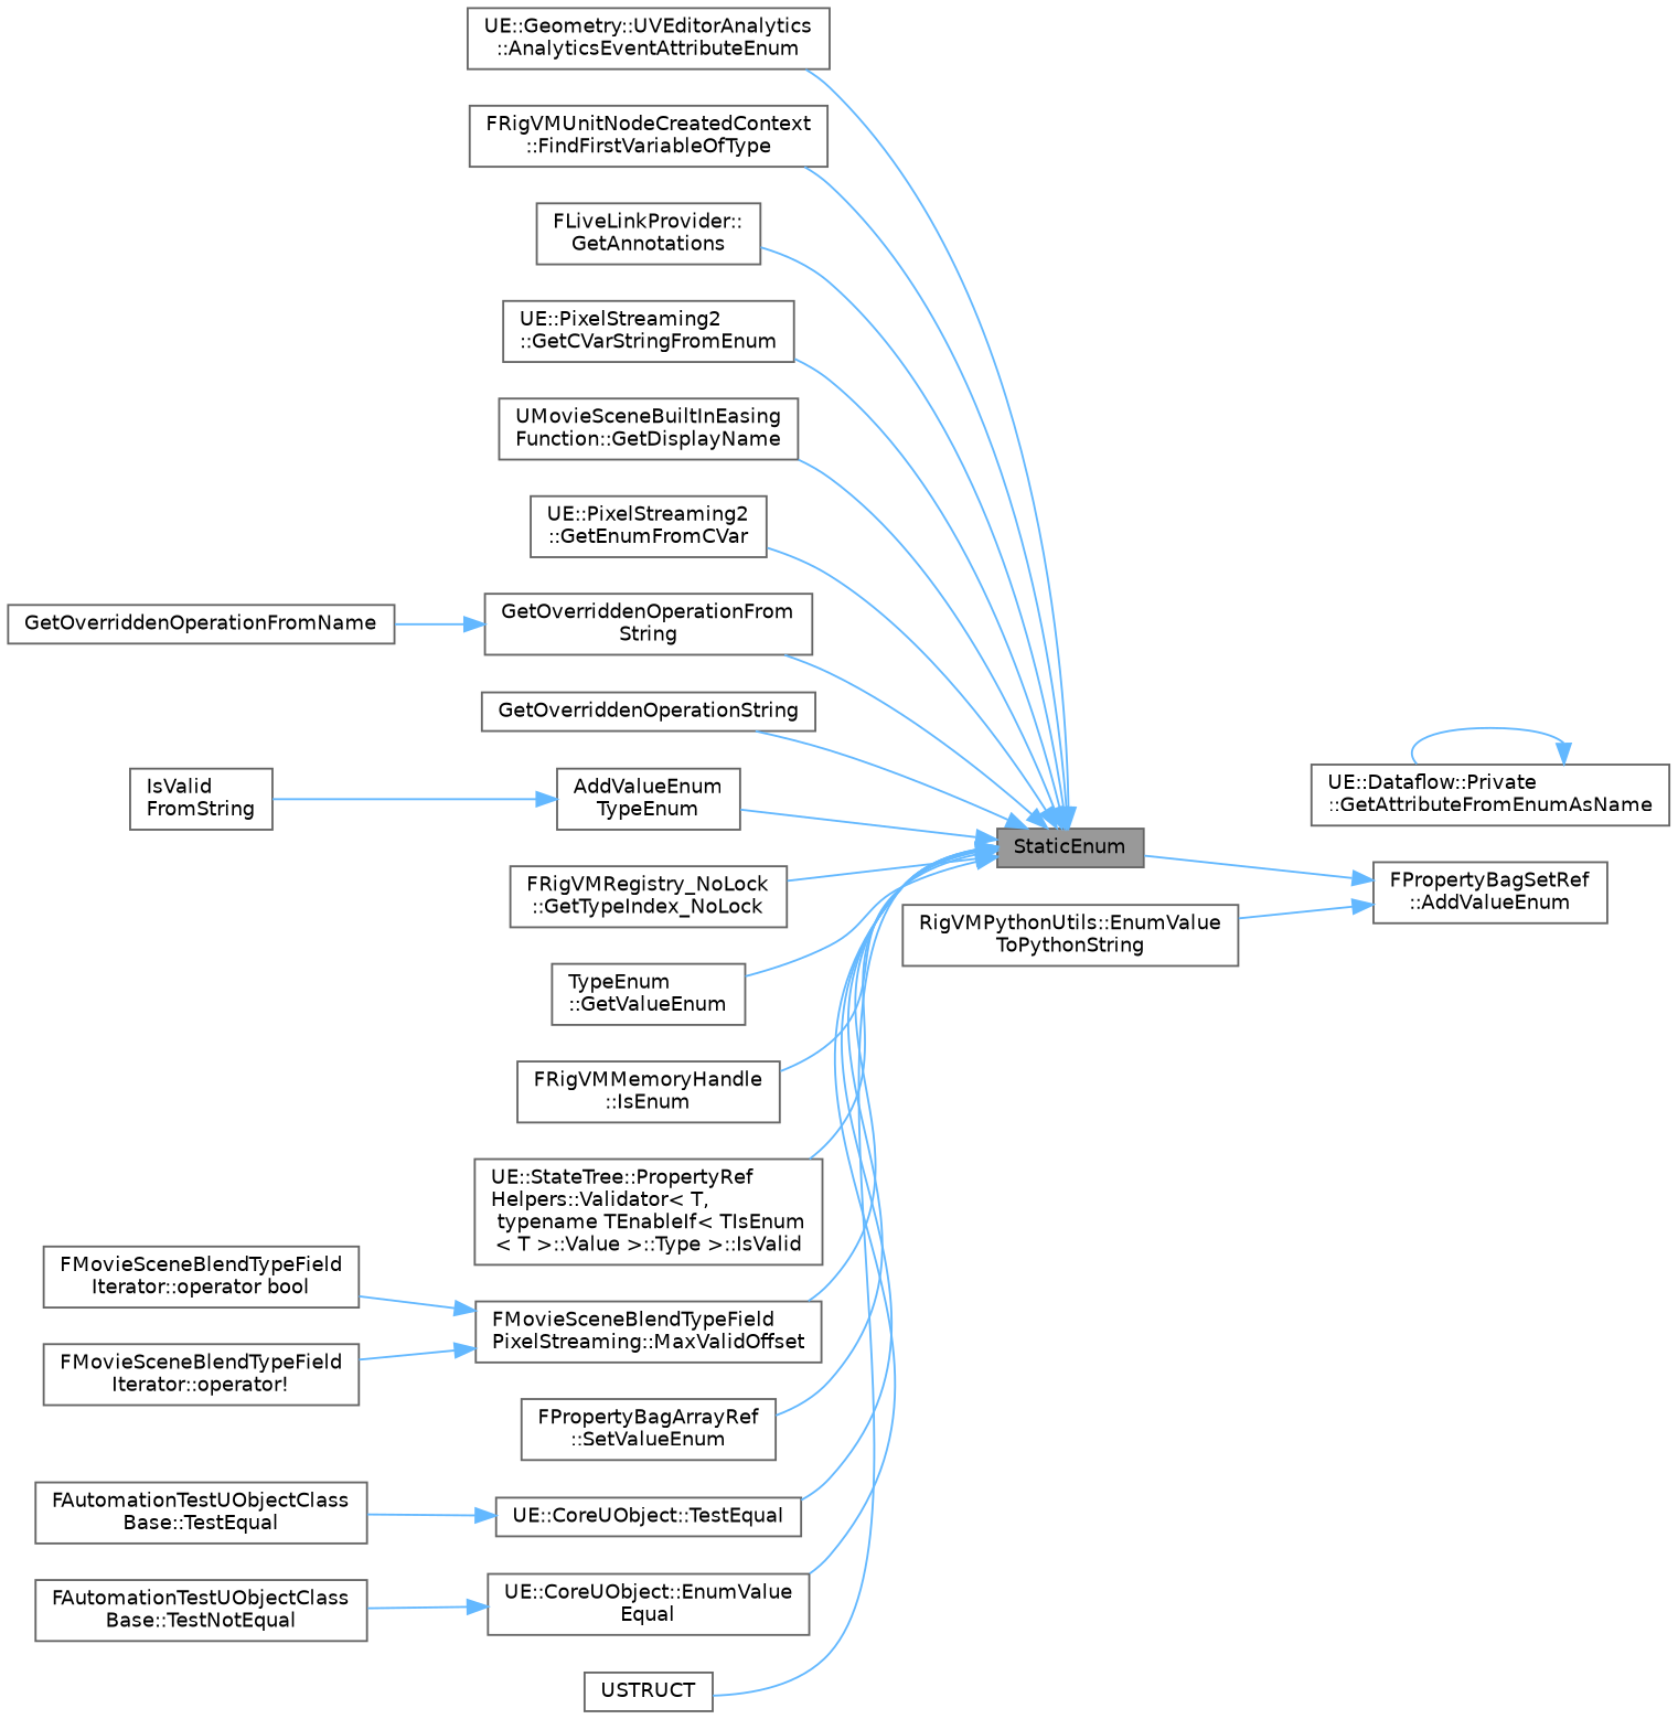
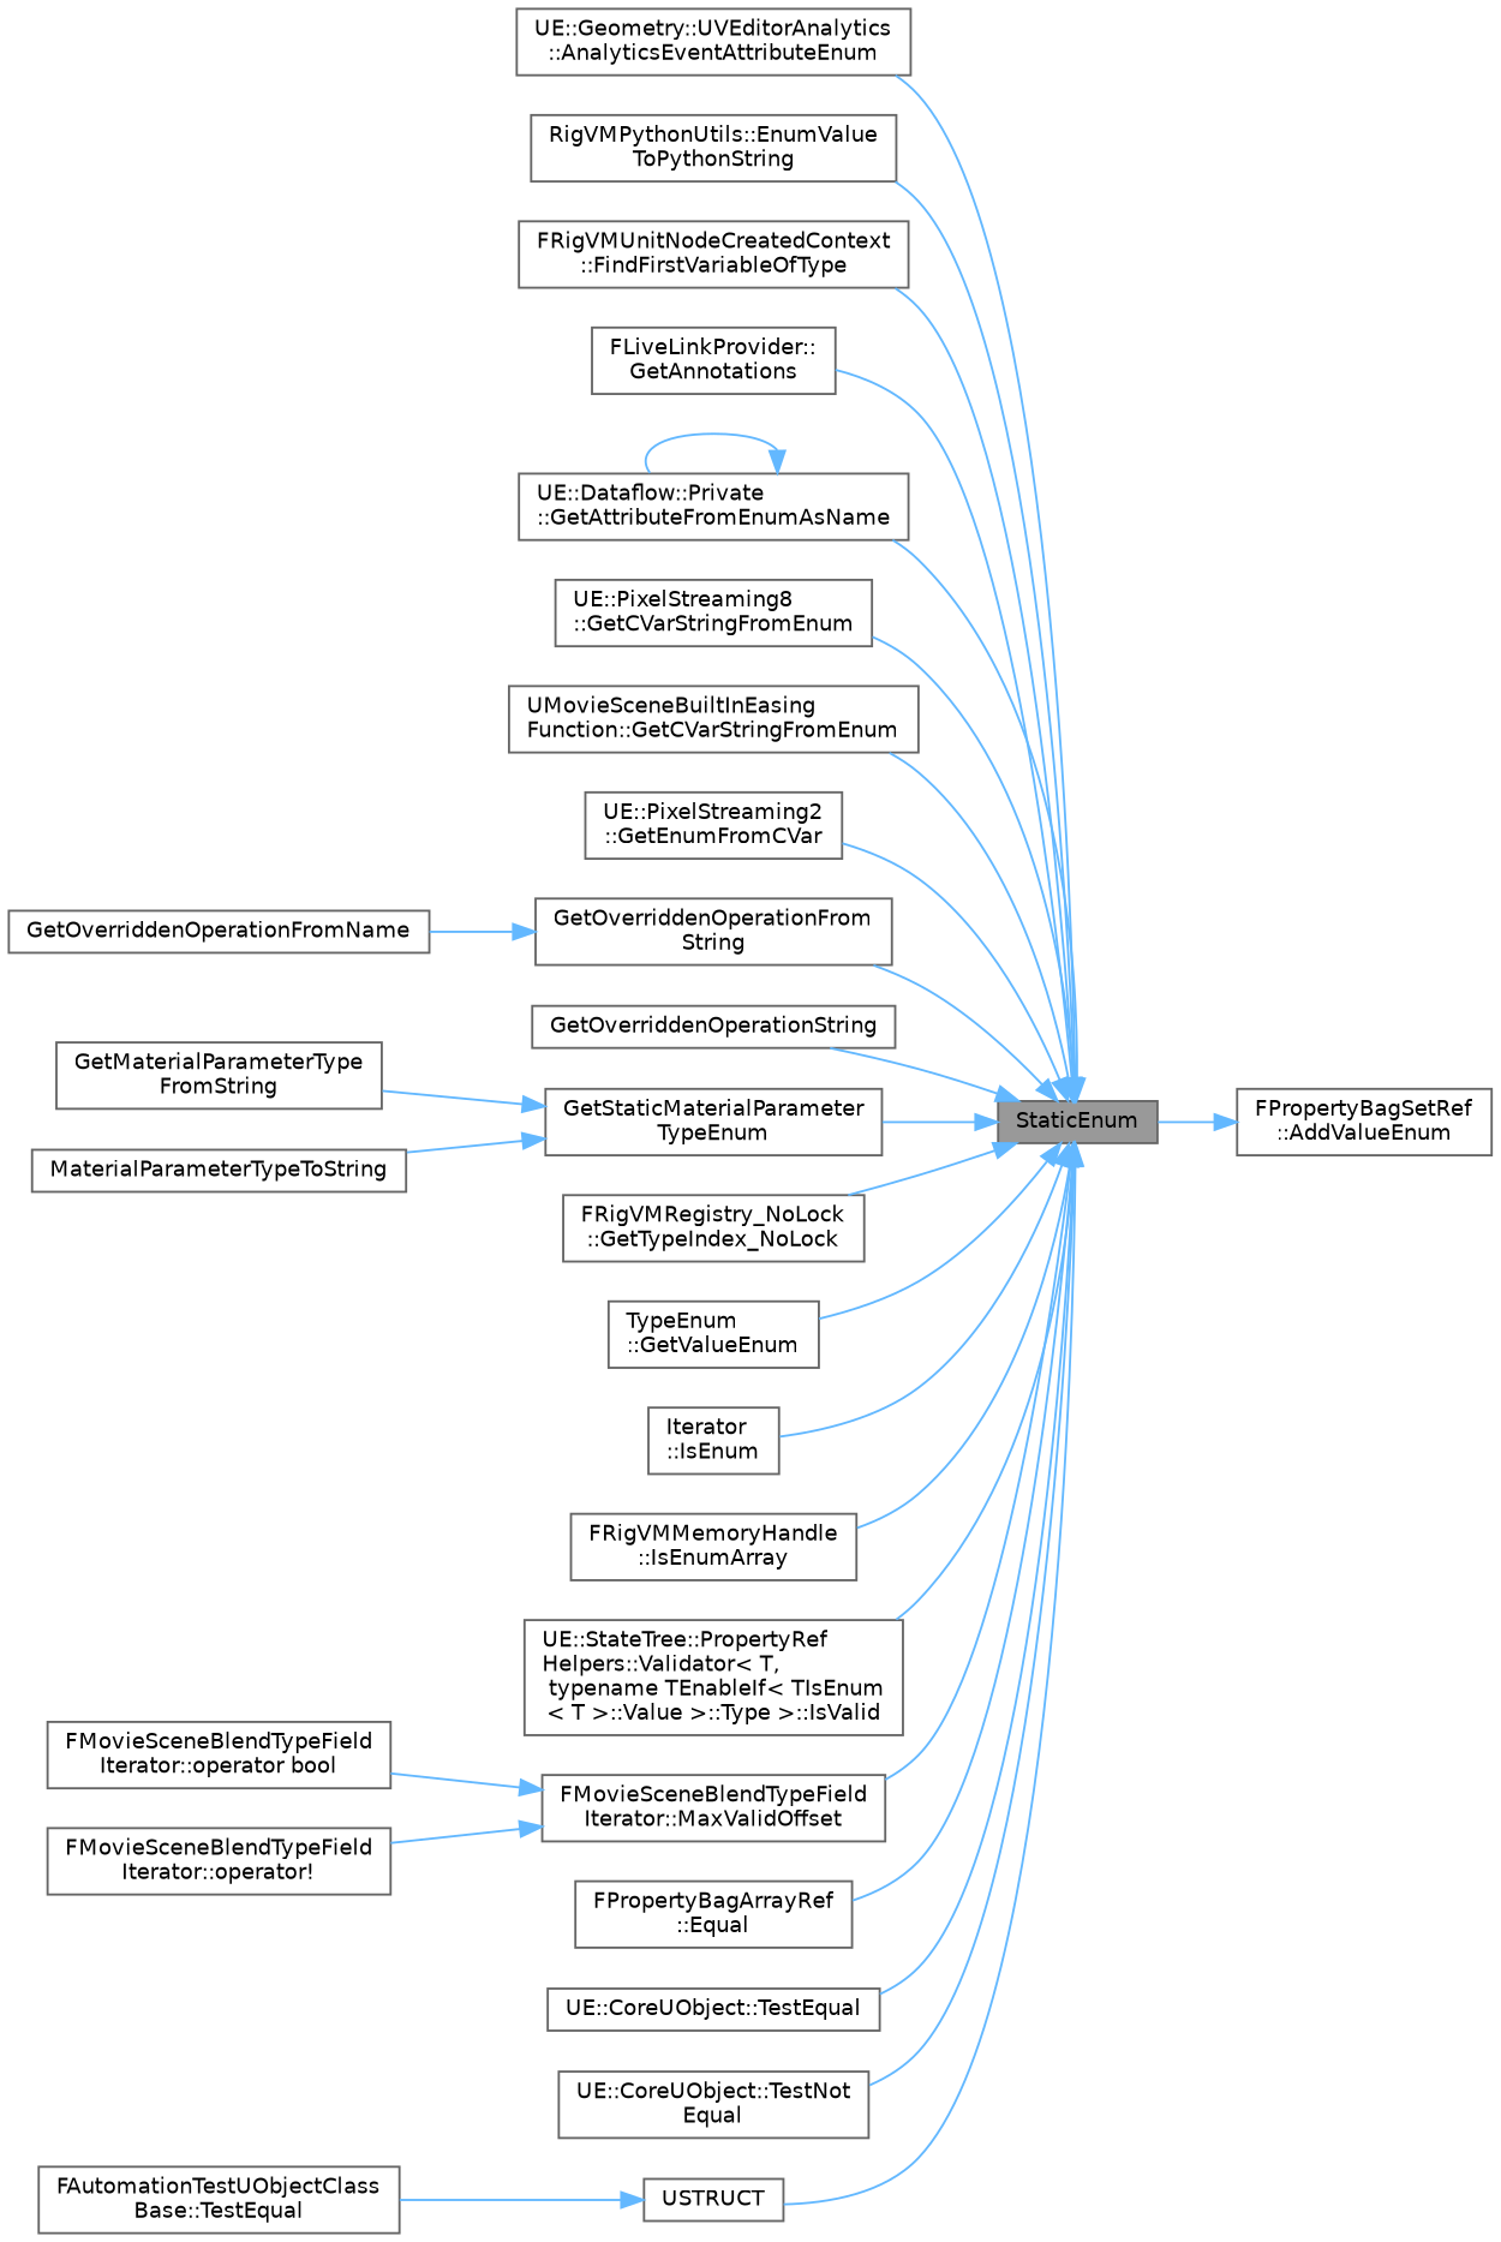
  digraph {
    rankdir=RL
    node [color=grey40 fillcolor=white fontname=Helvetica fontsize=10 shape=box style=filled]
    edge [color=steelblue1 dir=back fontname=Helvetica fontsize=10 labelfontname=Helvetica labelfontsize=10 style=solid]
    n1 [color=gray40 fillcolor=grey60 fontcolor=black height=0.2 label=StaticEnum width=0.4]
    n2 [height=0.2 label="UE::Geometry::UVEditorAnalytics\l::AnalyticsEventAttributeEnum" width=0.4]
    n3 [height=0.2 label="RigVMPythonUtils::EnumValue\lToPythonString" width=0.4]
    n4 [height=0.2 label="FRigVMUnitNodeCreatedContext\l::FindFirstVariableOfType" width=0.4]
    n5 [height=0.2 label="FLiveLinkProvider::\lGetAnnotations" width=0.4]
    n6 [height=0.2 label="UE::Dataflow::Private\l::GetAttributeFromEnumAsName" width=0.4]
-   n7 [height=0.2 label="UE::PixelStreaming2\l::GetCVarStringFromEnum" width=0.4]
-   n8 [height=0.2 label="UMovieSceneBuiltInEasing\lFunction::GetDisplayName" width=0.4]
+   n7 [height=0.2 label="UE::PixelStreaming8\l::GetCVarStringFromEnum" width=0.4]
+   n8 [height=0.2 label="UMovieSceneBuiltInEasing\lFunction::GetCVarStringFromEnum" width=0.4]
    n9 [height=0.2 label="UE::PixelStreaming2\l::GetEnumFromCVar" width=0.4]
    n10 [height=0.2 label="GetOverriddenOperationFrom\lString" width=0.4]
    n11 [height=0.2 label=GetOverriddenOperationString width=0.4]
-   n12 [height=0.2 label="AddValueEnum\lTypeEnum" width=0.4]
+   n12 [height=0.2 label="GetStaticMaterialParameter\lTypeEnum" width=0.4]
    n13 [height=0.2 label="FRigVMRegistry_NoLock\l::GetTypeIndex_NoLock" width=0.4]
    n14 [height=0.2 label="TypeEnum\l::GetValueEnum" width=0.4]
-   n15 [height=0.2 label="FRigVMMemoryHandle\l::IsEnum" width=0.4]
+   n15 [height=0.2 label="Iterator\l::IsEnum" width=0.4]
+   n16 [height=0.2 label="FRigVMMemoryHandle\l::IsEnumArray" width=0.4]
    n17 [height=0.2 label="UE::StateTree::PropertyRef\lHelpers::Validator\< T,\l typename TEnableIf\< TIsEnum\l\< T \>::Value \>::Type \>::IsValid" width=0.4]
-   n18 [height=0.2 label="FMovieSceneBlendTypeField\lPixelStreaming::MaxValidOffset" width=0.4]
-   n19 [height=0.2 label="FPropertyBagArrayRef\l::SetValueEnum" width=0.4]
+   n18 [height=0.2 label="FMovieSceneBlendTypeField\lIterator::MaxValidOffset" width=0.4]
+   n19 [height=0.2 label="FPropertyBagArrayRef\l::Equal" width=0.4]
    n20 [height=0.2 label="UE::CoreUObject::TestEqual" width=0.4]
-   n21 [height=0.2 label="UE::CoreUObject::EnumValue\lEqual" width=0.4]
+   n21 [height=0.2 label="UE::CoreUObject::TestNot\lEqual" width=0.4]
    n22 [height=0.2 label=USTRUCT width=0.4]
    n23 [height=0.2 label="FPropertyBagSetRef\l::AddValueEnum" width=0.4]
    n24 [height=0.2 label=GetOverriddenOperationFromName width=0.4]
-   n25 [height=0.2 label="IsValid\lFromString" width=0.4]
+   n25 [height=0.2 label="GetMaterialParameterType\lFromString" width=0.4]
+   n26 [height=0.2 label=MaterialParameterTypeToString width=0.4]
    n27 [height=0.2 label="FMovieSceneBlendTypeField\lIterator::operator bool" width=0.4]
    n28 [height=0.2 label="FMovieSceneBlendTypeField\lIterator::operator!" width=0.4]
    n29 [height=0.2 label="FAutomationTestUObjectClass\lBase::TestEqual" width=0.4]
-   n30 [height=0.2 label="FAutomationTestUObjectClass\lBase::TestNotEqual" width=0.4]
    n1 -> n2
-   n23 -> n3
+   n1 -> n3
    n1 -> n4
    n1 -> n5
+   n1 -> n6
    n1 -> n7
    n1 -> n8
    n1 -> n9
    n1 -> n10
    n1 -> n11
    n1 -> n12
    n1 -> n13
    n1 -> n14
    n1 -> n15
+   n1 -> n16
    n1 -> n17
    n1 -> n18
    n1 -> n19
    n1 -> n20
    n1 -> n21
    n1 -> n22
    n6 -> n6
    n10 -> n24
    n12 -> n25
+   n12 -> n26
    n18 -> n27
    n18 -> n28
-   n20 -> n29
-   n21 -> n30
+   n22 -> n29
    n23 -> n1
  }
